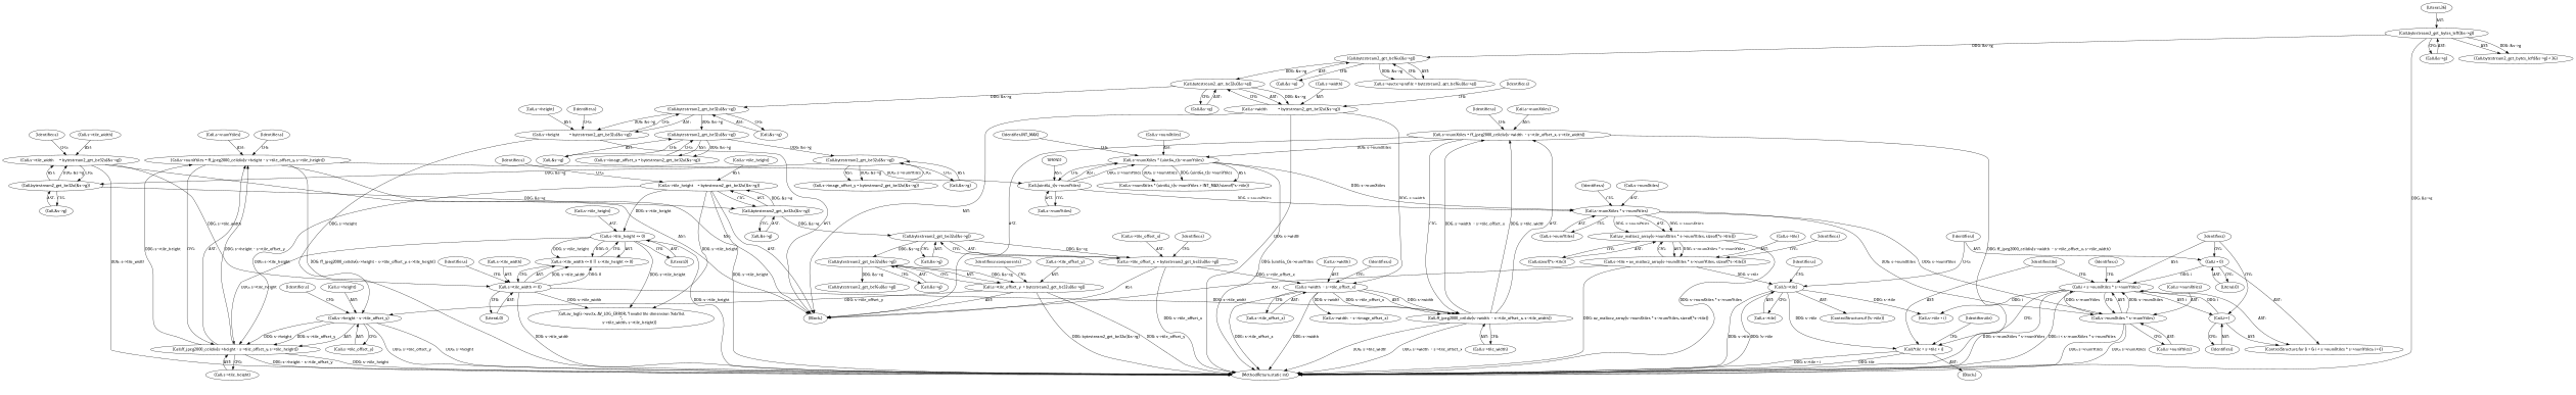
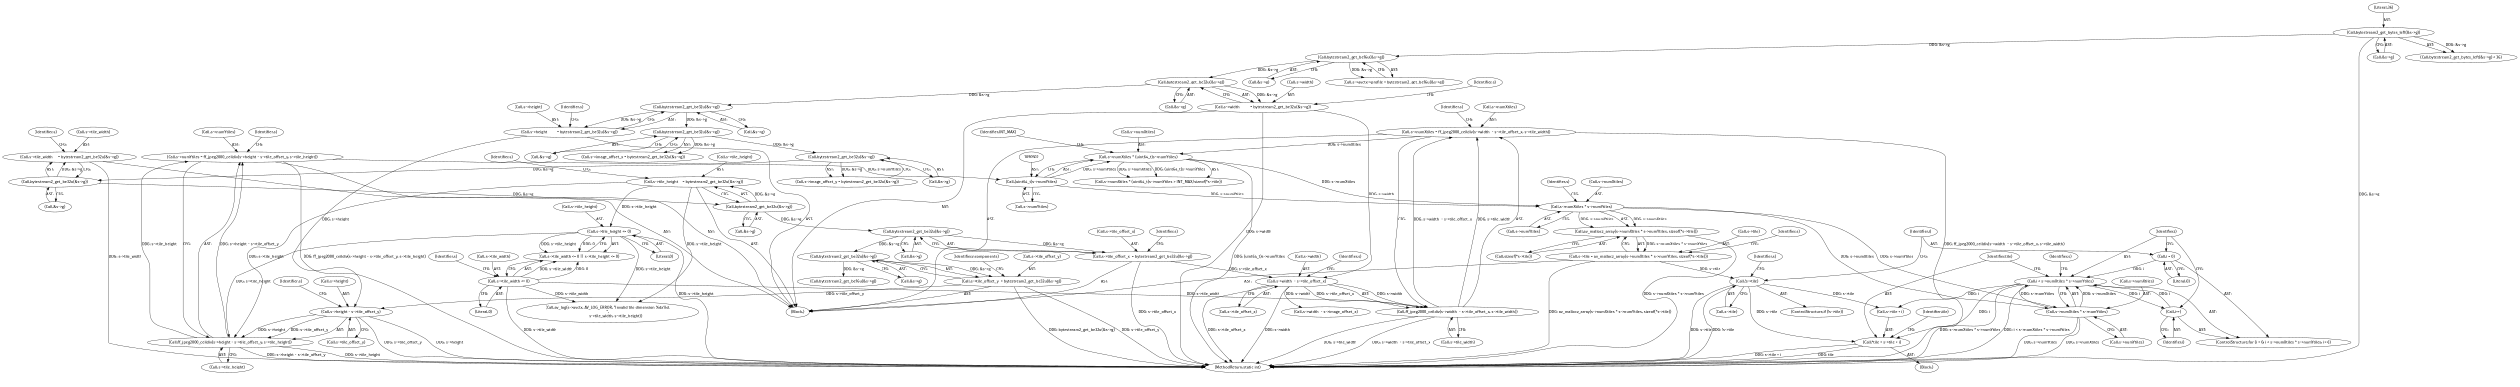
  digraph {
    fontname="Fira Sans"
    node [fontname="Fira Sans"]
    edge [fontname="Fira Sans"]
    n1 [label="(Call,*tile = s->tile + i)"]
    n2 [label="(MethodReturn,static int)"]
    n3 [label="(Block,)"]
    n4 [label="(Call,s->tile + i)"]
    n5 [label="(Call,!s->tile)"]
    n6 [label="(Call,s->tile)"]
    n7 [label="(ControlStructure,if (!s->tile))"]
    n8 [label="(Call,s->tile = av_mallocz_array(s->numXtiles * s->numYtiles, sizeof(*s->tile)))"]
    n9 [label="(Call,av_mallocz_array(s->numXtiles * s->numYtiles, sizeof(*s->tile)))"]
    n10 [label="(Block,)"]
    n11 [label="(Call,sizeof(*s->tile))"]
    n12 [label="(Call,s->numXtiles * s->numYtiles)"]
    n13 [label="(Call,s->numXtiles * s->numYtiles)"]
    n14 [label="(Call,s->numYtiles)"]
    n15 [label="(Call,i < s->numXtiles * s->numYtiles)"]
    n16 [label="(Call,s->numYtiles)"]
    n17 [label="(Call,s->numXtiles * (uint64_t)s->numYtiles)"]
    n18 [label="(Call,(uint64_t)s->numYtiles)"]
    n19 [label="(Call,s->numXtiles * (uint64_t)s->numYtiles > INT_MAX/sizeof(*s->tile))"]
    n20 [label="(Call,s->numYtiles)"]
    n21 [label="(Call,s->numXtiles = ff_jpeg2000_ceildiv(s->width  - s->tile_offset_x, s->tile_width))"]
    n22 [label="(Call,ff_jpeg2000_ceildiv(s->width  - s->tile_offset_x, s->tile_width))"]
    n23 [label="(Call,s->tile_width)"]
    n24 [label="(Call,s->width  - s->tile_offset_x)"]
    n25 [label="(Call,s->width  - s->image_offset_x)"]
    n26 [label="(Call,s->tile_offset_x)"]
    n27 [label="(Call,s->width          = bytestream2_get_be32u(&s->g))"]
    n28 [label="(Call,bytestream2_get_be32u(&s->g))"]
    n29 [label="(Call,bytestream2_get_be32u(&s->g))"]
    n30 [label="(Call,&s->g)"]
    n31 [label="(Call,bytestream2_get_be32u(&s->g))"]
    n32 [label="(Call,s->height         = bytestream2_get_be32u(&s->g))"]
    n33 [label="(Call,&s->g)"]
    n34 [label="(Call,bytestream2_get_be16u(&s->g))"]
    n35 [label="(Call,&s->g)"]
    n36 [label="(Call,s->avctx->profile = bytestream2_get_be16u(&s->g))"]
    n37 [label="(Call,bytestream2_get_bytes_left(&s->g))"]
    n38 [label="(Call,&s->g)"]
    n39 [label="(Call,bytestream2_get_bytes_left(&s->g) < 36)"]
    n40 [label="(Call,s->tile_offset_x  = bytestream2_get_be32u(&s->g))"]
    n41 [label="(Call,bytestream2_get_be32u(&s->g))"]
    n42 [label="(Call,bytestream2_get_be32u(&s->g))"]
    n43 [label="(Call,&s->g)"]
    n44 [label="(Call,s->tile_offset_y  = bytestream2_get_be32u(&s->g))"]
    n45 [label="(Call,bytestream2_get_be16u(&s->g))"]
    n46 [label="(Call,&s->g)"]
    n47 [label="(Call,bytestream2_get_be32u(&s->g))"]
    n48 [label="(Call,s->tile_height    = bytestream2_get_be32u(&s->g))"]
    n49 [label="(Call,&s->g)"]
    n50 [label="(Call,av_log(s->avctx, AV_LOG_ERROR, \"Invalid tile dimension %dx%d.\n\",\n               s->tile_width, s->tile_height))"]
    n51 [label="(Call,ff_jpeg2000_ceildiv(s->height - s->tile_offset_y, s->tile_height))"]
    n52 [label="(Call,s->tile_height <= 0)"]
    n53 [label="(Call,bytestream2_get_be32u(&s->g))"]
    n54 [label="(Call,s->tile_width     = bytestream2_get_be32u(&s->g))"]
    n55 [label="(Call,&s->g)"]
    n56 [label="(Call,s->tile_width <= 0)"]
    n57 [label="(Call,bytestream2_get_be32u(&s->g))"]
    n58 [label="(Call,&s->g)"]
    n59 [label="(Call,s->image_offset_y = bytestream2_get_be32u(&s->g))"]
    n60 [label="(Call,s->image_offset_x = bytestream2_get_be32u(&s->g))"]
    n61 [label="(Call,&s->g)"]
    n62 [label="(Call,s->height - s->tile_offset_y)"]
    n63 [label="(Literal,0)"]
    n64 [label="(Call,s->tile_width <= 0 || s->tile_height <= 0)"]
    n65 [label="(Call,s->numYtiles = ff_jpeg2000_ceildiv(s->height - s->tile_offset_y, s->tile_height))"]
    n66 [label="(Call,s->tile_height)"]
    n67 [label="(Call,s->tile_offset_y)"]
    n68 [label="(Literal,0)"]
    n69 [label="(Call,i++)"]
    n70 [label="(ControlStructure,for (i = 0; i < s->numXtiles * s->numYtiles; i++))"]
    n71 [label="(Identifier,i)"]
    n72 [label="(Call,i = 0)"]
    n73 [label="(Literal,0)"]
    n74 [label="(Call,s->height)"]
    n75 [label="(Call,s->width)"]
    n76 [label="(Call,s->tile_height)"]
    n77 [label="(Identifier,s)"]
    n78 [label="(Call,s->numXtiles)"]
    n79 [label="(Identifier,s)"]
    n80 [label="(Identifier,tile)"]
    n81 [label="(Identifier,s)"]
    n82 [label="(Call,s->numXtiles)"]
    n83 [label="(Identifier,s)"]
    n84 [label="(Call,s->tile_offset_x)"]
    n85 [label="(Identifier,s)"]
    n86 [label="(Call,s->tile)"]
    n87 [label="(Identifier,s)"]
    n88 [label="(Identifier,s)"]
    n89 [label="(Literal,36)"]
    n90 [label="(Call,s->height)"]
    n91 [label="(Identifier,s)"]
    n92 [label="(Call,s->numXtiles)"]
    n93 [label="(Identifier,i)"]
    n94 [label="(Identifier,INT_MAX)"]
    n95 [label="(Call,s->tile_width)"]
    n96 [label="(Identifier,s)"]
    n97 [label="(Identifier,tile)"]
    n98 [label="(Call,s->numYtiles)"]
    n99 [label="(Identifier,s)"]
    n100 [label="(Call,s->tile_height)"]
    n101 [label="(Identifier,ncomponents)"]
    n102 [label="(Identifier,s)"]
    n103 [label="(Identifier,s)"]
    n104 [label="(Call,s->numXtiles)"]
    n105 [label="(Call,s->width)"]
    n106 [label="(Call,s->tile_offset_y)"]
    n107 [label="(Call,s->tile_width)"]
    n108 [label="(Identifier,s)"]
    n109 [label="(Identifier,s)"]
    n110 [label="(Identifier,i)"]
    n111 [label=1090502]
    n1 -> n2 [label="DDG: tile"]
    n1 -> n2 [label="DDG: s->tile + i"]
    n1 -> n3 [label="AST: "]
+   n4 -> n1 [label="AST: "]
    n5 -> n1 [label="DDG: s->tile"]
    n5 -> n2 [label="DDG: s->tile"]
    n5 -> n2 [label="DDG: !s->tile"]
    n5 -> n4 [label="DDG: s->tile"]
    n5 -> n6 [label="CFG: "]
    n5 -> n7 [label="AST: "]
    n6 -> n5 [label="AST: "]
    n8 -> n2 [label="DDG: av_mallocz_array(s->numXtiles * s->numYtiles, sizeof(*s->tile))"]
    n8 -> n5 [label="DDG: s->tile"]
    n8 -> n9 [label="CFG: "]
    n8 -> n10 [label="AST: "]
    n9 -> n2 [label="DDG: s->numXtiles * s->numYtiles"]
    n9 -> n8 [label="AST: "]
    n9 -> n8 [label="DDG: s->numXtiles * s->numYtiles"]
    n9 -> n11 [label="CFG: "]
    n11 -> n9 [label="AST: "]
    n12 -> n9 [label="AST: "]
    n12 -> n9 [label="DDG: s->numXtiles"]
    n12 -> n9 [label="DDG: s->numYtiles"]
    n12 -> n13 [label="DDG: s->numXtiles"]
    n12 -> n13 [label="DDG: s->numYtiles"]
    n12 -> n14 [label="CFG: "]
    n13 -> n2 [label="DDG: s->numYtiles"]
    n13 -> n2 [label="DDG: s->numXtiles"]
    n13 -> n15 [label="AST: "]
    n13 -> n15 [label="DDG: s->numXtiles"]
    n13 -> n15 [label="DDG: s->numYtiles"]
    n13 -> n16 [label="CFG: "]
    n14 -> n12 [label="AST: "]
-   n15 -> n1 [label="CFG: "]
+   n15 -> n1 [label="DDG: i"]
    n15 -> n2 [label="DDG: s->numXtiles * s->numYtiles"]
    n15 -> n2 [label="DDG: i < s->numXtiles * s->numYtiles"]
    n15 -> n4 [label="DDG: i"]
    n15 -> n13 [label="CFG: "]
-   n15 -> n69 [label="AST: i"]
+   n15 -> n69 [label="DDG: i"]
    n15 -> n70 [label="AST: "]
    n16 -> n13 [label="AST: "]
    n17 -> n2 [label="DDG: (uint64_t)s->numYtiles"]
    n17 -> n12 [label="DDG: s->numXtiles"]
    n17 -> n18 [label="CFG: "]
    n17 -> n19 [label="AST: "]
    n17 -> n19 [label="DDG: s->numXtiles"]
    n17 -> n19 [label="DDG: (uint64_t)s->numYtiles"]
    n18 -> n12 [label="DDG: s->numYtiles"]
    n18 -> n17 [label="AST: "]
    n18 -> n17 [label="DDG: s->numYtiles"]
    n18 -> n20 [label="CFG: "]
    n20 -> n18 [label="AST: "]
    n21 -> n2 [label="DDG: ff_jpeg2000_ceildiv(s->width  - s->tile_offset_x, s->tile_width)"]
    n21 -> n10 [label="AST: "]
    n21 -> n17 [label="DDG: s->numXtiles"]
    n21 -> n22 [label="CFG: "]
    n22 -> n2 [label="DDG: s->tile_width"]
    n22 -> n2 [label="DDG: s->width  - s->tile_offset_x"]
    n22 -> n21 [label="AST: "]
    n22 -> n21 [label="DDG: s->width  - s->tile_offset_x"]
    n22 -> n21 [label="DDG: s->tile_width"]
    n22 -> n23 [label="CFG: "]
    n23 -> n22 [label="AST: "]
    n24 -> n2 [label="DDG: s->tile_offset_x"]
    n24 -> n2 [label="DDG: s->width"]
    n24 -> n22 [label="AST: "]
    n24 -> n22 [label="DDG: s->width"]
    n24 -> n22 [label="DDG: s->tile_offset_x"]
    n24 -> n25 [label="DDG: s->width"]
    n24 -> n26 [label="CFG: "]
    n26 -> n24 [label="AST: "]
    n27 -> n2 [label="DDG: s->width"]
    n27 -> n10 [label="AST: "]
    n27 -> n24 [label="DDG: s->width"]
    n27 -> n28 [label="CFG: "]
    n28 -> n27 [label="AST: "]
    n28 -> n27 [label="DDG: &s->g"]
    n28 -> n29 [label="DDG: &s->g"]
    n28 -> n30 [label="CFG: "]
    n29 -> n31 [label="DDG: &s->g"]
    n29 -> n32 [label="AST: "]
    n29 -> n32 [label="DDG: &s->g"]
    n29 -> n33 [label="CFG: "]
    n30 -> n28 [label="AST: "]
    n31 -> n57 [label="DDG: &s->g"]
    n31 -> n60 [label="AST: "]
    n31 -> n60 [label="DDG: &s->g"]
    n31 -> n61 [label="CFG: "]
    n32 -> n10 [label="AST: "]
    n32 -> n29 [label="CFG: "]
    n32 -> n62 [label="DDG: s->height"]
    n33 -> n29 [label="AST: "]
    n34 -> n28 [label="DDG: &s->g"]
    n34 -> n35 [label="CFG: "]
    n34 -> n36 [label="AST: "]
    n34 -> n36 [label="DDG: &s->g"]
    n35 -> n34 [label="AST: "]
    n36 -> n34 [label="CFG: "]
    n37 -> n2 [label="DDG: &s->g"]
    n37 -> n34 [label="DDG: &s->g"]
    n37 -> n38 [label="CFG: "]
    n37 -> n39 [label="AST: "]
    n37 -> n39 [label="DDG: &s->g"]
    n38 -> n37 [label="AST: "]
    n40 -> n2 [label="DDG: s->tile_offset_x"]
    n40 -> n10 [label="AST: "]
    n40 -> n24 [label="DDG: s->tile_offset_x"]
    n40 -> n41 [label="CFG: "]
    n41 -> n40 [label="AST: "]
    n41 -> n40 [label="DDG: &s->g"]
    n41 -> n42 [label="DDG: &s->g"]
    n41 -> n43 [label="CFG: "]
    n42 -> n44 [label="AST: "]
    n42 -> n44 [label="DDG: &s->g"]
    n42 -> n45 [label="DDG: &s->g"]
    n42 -> n46 [label="CFG: "]
    n43 -> n41 [label="AST: "]
    n44 -> n2 [label="DDG: bytestream2_get_be32u(&s->g)"]
    n44 -> n2 [label="DDG: s->tile_offset_y"]
    n44 -> n10 [label="AST: "]
    n44 -> n42 [label="CFG: "]
    n44 -> n62 [label="DDG: s->tile_offset_y"]
    n46 -> n42 [label="AST: "]
    n47 -> n41 [label="DDG: &s->g"]
    n47 -> n48 [label="AST: "]
    n47 -> n48 [label="DDG: &s->g"]
    n47 -> n49 [label="CFG: "]
-   n48 -> n2 [label="DDG: s->tile_height"]
    n48 -> n10 [label="AST: "]
    n48 -> n47 [label="CFG: "]
    n48 -> n50 [label="DDG: s->tile_height"]
    n48 -> n51 [label="DDG: s->tile_height"]
    n48 -> n52 [label="DDG: s->tile_height"]
    n49 -> n47 [label="AST: "]
    n51 -> n2 [label="DDG: s->tile_height"]
    n51 -> n2 [label="DDG: s->height - s->tile_offset_y"]
    n51 -> n65 [label="AST: "]
    n51 -> n65 [label="DDG: s->height - s->tile_offset_y"]
    n51 -> n65 [label="DDG: s->tile_height"]
    n51 -> n66 [label="CFG: "]
    n52 -> n2 [label="DDG: s->tile_height"]
    n52 -> n50 [label="DDG: s->tile_height"]
    n52 -> n51 [label="DDG: s->tile_height"]
    n52 -> n64 [label="AST: "]
    n52 -> n64 [label="DDG: s->tile_height"]
    n52 -> n64 [label="DDG: 0"]
    n52 -> n68 [label="CFG: "]
    n53 -> n47 [label="DDG: &s->g"]
    n53 -> n54 [label="AST: "]
    n53 -> n54 [label="DDG: &s->g"]
    n53 -> n55 [label="CFG: "]
    n54 -> n2 [label="DDG: s->tile_width"]
    n54 -> n10 [label="AST: "]
    n54 -> n53 [label="CFG: "]
-   n54 -> n56 [label="DDG: s->tile_width"]
    n55 -> n53 [label="AST: "]
    n56 -> n2 [label="DDG: s->tile_width"]
    n56 -> n22 [label="DDG: s->tile_width"]
    n56 -> n50 [label="DDG: s->tile_width"]
    n56 -> n63 [label="CFG: "]
    n56 -> n64 [label="AST: "]
    n56 -> n64 [label="DDG: s->tile_width"]
    n56 -> n64 [label="DDG: 0"]
    n57 -> n53 [label="DDG: &s->g"]
    n57 -> n58 [label="CFG: "]
    n57 -> n59 [label="AST: "]
    n57 -> n59 [label="DDG: &s->g"]
    n58 -> n57 [label="AST: "]
    n59 -> n57 [label="CFG: "]
    n60 -> n31 [label="CFG: "]
    n61 -> n31 [label="AST: "]
    n62 -> n2 [label="DDG: s->height"]
    n62 -> n2 [label="DDG: s->tile_offset_y"]
    n62 -> n51 [label="AST: "]
    n62 -> n51 [label="DDG: s->height"]
    n62 -> n51 [label="DDG: s->tile_offset_y"]
    n62 -> n67 [label="CFG: "]
    n63 -> n56 [label="AST: "]
    n64 -> n52 [label="CFG: "]
    n64 -> n56 [label="CFG: "]
    n65 -> n2 [label="DDG: ff_jpeg2000_ceildiv(s->height - s->tile_offset_y, s->tile_height)"]
    n65 -> n10 [label="AST: "]
    n65 -> n18 [label="DDG: s->numYtiles"]
    n65 -> n51 [label="CFG: "]
    n66 -> n51 [label="AST: "]
    n67 -> n62 [label="AST: "]
    n68 -> n52 [label="AST: "]
    n69 -> n15 [label="DDG: i"]
    n69 -> n70 [label="AST: "]
    n69 -> n71 [label="CFG: "]
    n71 -> n69 [label="AST: "]
    n72 -> n15 [label="DDG: i"]
    n72 -> n70 [label="AST: "]
    n72 -> n73 [label="CFG: "]
    n73 -> n72 [label="AST: "]
    n74 -> n62 [label="AST: "]
    n75 -> n27 [label="AST: "]
    n76 -> n52 [label="AST: "]
    n77 -> n15 [label="CFG: "]
    n78 -> n17 [label="AST: "]
    n79 -> n12 [label="CFG: "]
    n80 -> n1 [label="CFG: "]
    n81 -> n32 [label="CFG: "]
    n82 -> n13 [label="AST: "]
    n83 -> n40 [label="CFG: "]
    n84 -> n40 [label="AST: "]
    n85 -> n48 [label="CFG: "]
    n86 -> n8 [label="AST: "]
    n87 -> n27 [label="CFG: "]
    n88 -> n8 [label="CFG: "]
    n89 -> n37 [label="AST: "]
    n90 -> n32 [label="AST: "]
    n91 -> n21 [label="CFG: "]
    n92 -> n12 [label="AST: "]
    n93 -> n5 [label="CFG: "]
    n93 -> n72 [label="AST: "]
    n94 -> n17 [label="CFG: "]
    n95 -> n56 [label="AST: "]
    n96 -> n56 [label="CFG: "]
    n97 -> n1 [label="AST: "]
    n97 -> n15 [label="CFG: "]
    n98 -> n65 [label="AST: "]
    n99 -> n54 [label="CFG: "]
    n100 -> n48 [label="AST: "]
    n101 -> n44 [label="CFG: "]
    n102 -> n24 [label="CFG: "]
    n103 -> n65 [label="CFG: "]
    n104 -> n21 [label="AST: "]
    n105 -> n24 [label="AST: "]
    n106 -> n44 [label="AST: "]
    n107 -> n54 [label="AST: "]
    n108 -> n5 [label="CFG: "]
    n109 -> n62 [label="CFG: "]
    n110 -> n15 [label="AST: "]
    n110 -> n69 [label="CFG: "]
    n110 -> n72 [label="CFG: "]
    n111 -> n18 [label="AST: "]
  }
